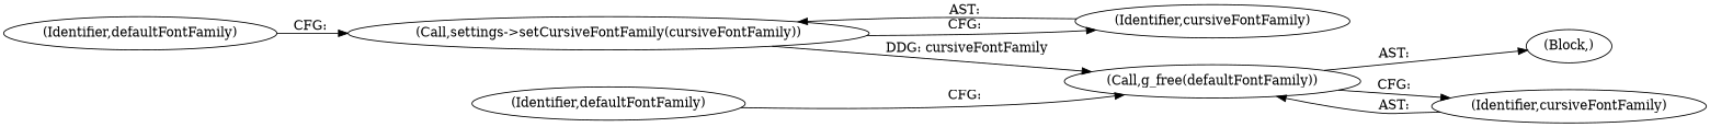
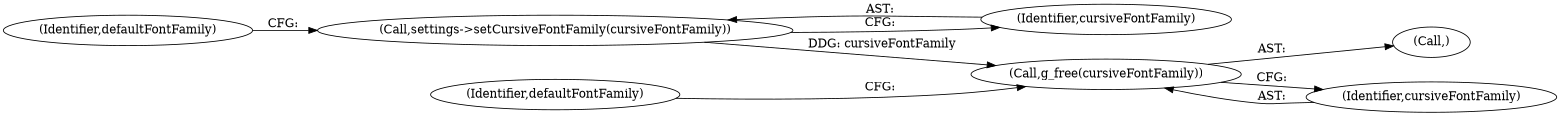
  digraph {
    rankdir=LR
-   n1 [label="(Call,g_free(defaultFontFamily))"]
-   n2 [label="(Block,)"]
+   n1 [label="(Call,g_free(cursiveFontFamily))"]
+   n2 [label="(Call,)"]
    n3 [label="(Identifier,cursiveFontFamily)"]
    n4 [label="(Call,settings->setCursiveFontFamily(cursiveFontFamily))"]
    n5 [label="(Identifier,cursiveFontFamily)"]
    n6 [label="(Identifier,defaultFontFamily)"]
    n7 [label="(Identifier,defaultFontFamily)"]
    n1 -> n2 [label="AST: "]
    n1 -> n3 [label="CFG: "]
    n3 -> n1 [label="AST: "]
    n4 -> n1 [label="DDG: cursiveFontFamily"]
    n4 -> n5 [label="CFG: "]
    n5 -> n4 [label="AST: "]
    n6 -> n1 [label="CFG: "]
    n7 -> n4 [label="CFG: "]
  }
